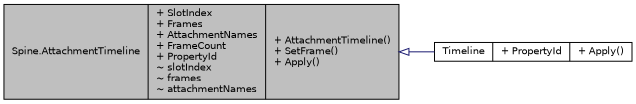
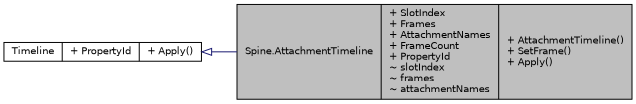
  digraph {
    rankdir=LR
    fontname="DejaVu Sans"
    node [color=black fontname="DejaVu Sans" fontsize=10 shape=record style=filled]
    n1 [fillcolor=grey75 fontcolor=black height=0.2 label="{Spine.AttachmentTimeline\n|+ SlotIndex\l+ Frames\l+ AttachmentNames\l+ FrameCount\l+ PropertyId\l~ slotIndex\l~ frames\l~ attachmentNames\l|+ AttachmentTimeline()\l+ SetFrame()\l+ Apply()\l}" width=0.4]
    n2 [fillcolor=white height=0.2 label="{Timeline\n|+ PropertyId\l|+ Apply()\l}" width=0.4]
-   n1 -> n2 [arrowtail=onormal color=midnightblue dir=back fontname="DejaVu Sans" fontsize=10 labelfontname=Helvetica labelfontsize=10 style=solid]
+   n2 -> n1 [arrowtail=onormal color=midnightblue dir=back fontname="DejaVu Sans" fontsize=10 labelfontname=Helvetica labelfontsize=10 style=solid]
  }
